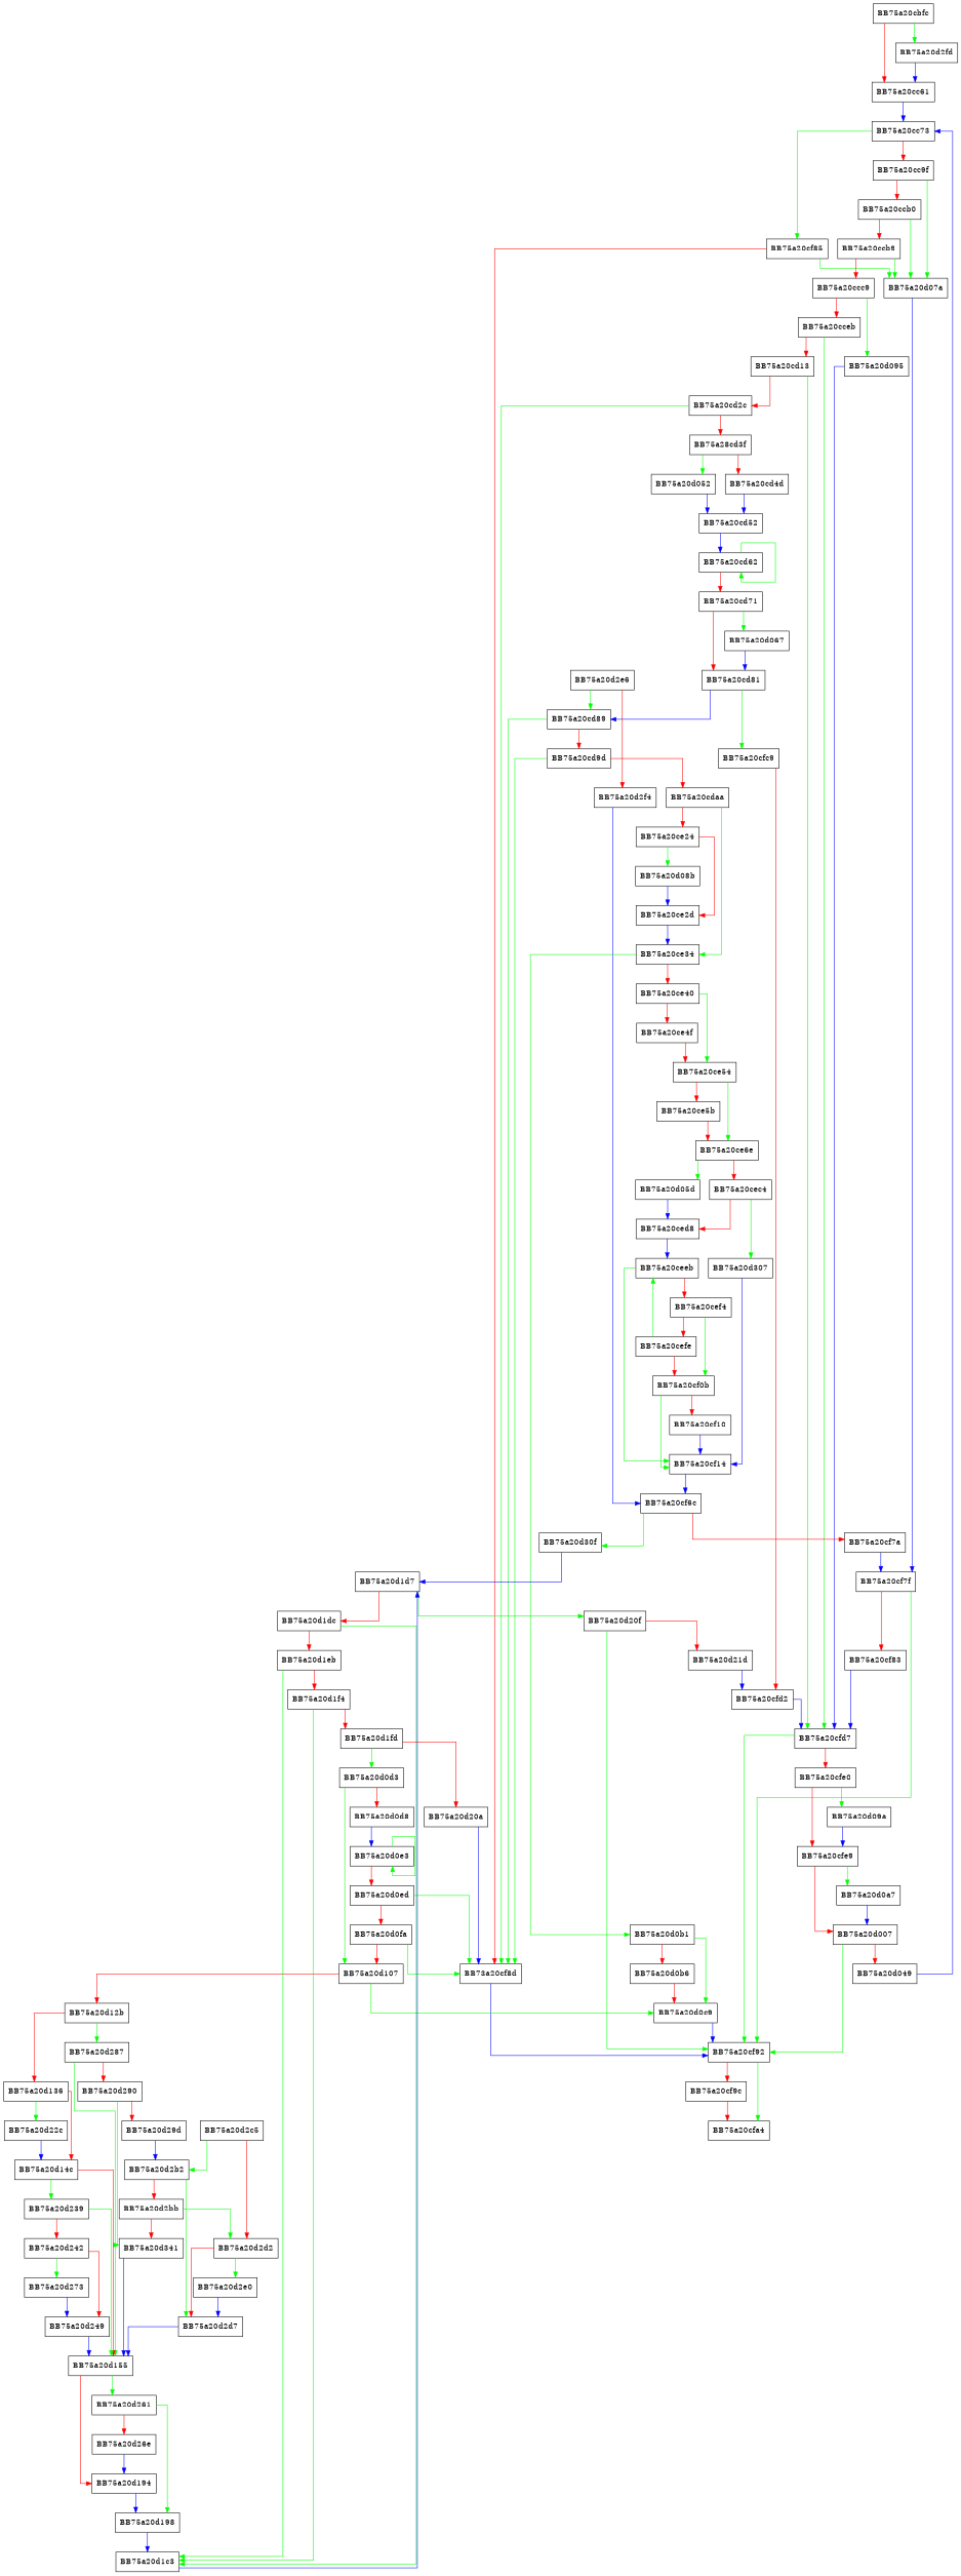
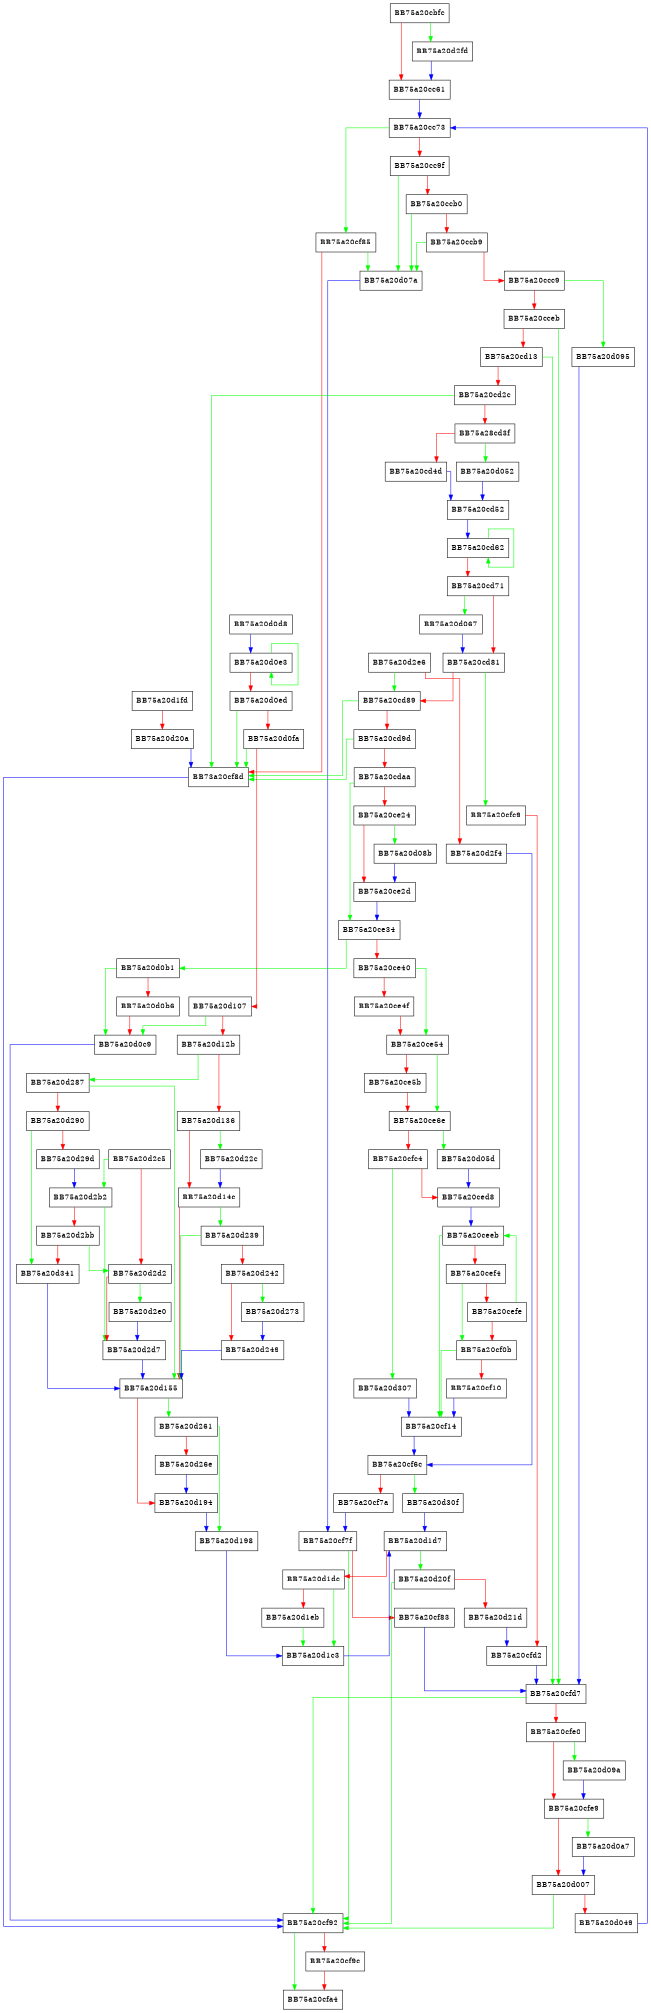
  digraph {
    splines=ortho
    node [shape=box]
    edge [color=red]
    BB75a20cbfc
    BB75a20d2fd
    BB75a20cc61
    BB75a20cc73
    BB75a20cf85
    BB75a20cc9f
    n7 [label=BB73a20cf8d]
    BB75a20d07a
    BB75a20ccb0
    BB75a20cf92
    BB75a20cf7f
    BB75a20ccb9
    BB75a20cf83
    BB75a20ccc9
    BB75a20d095
    BB75a20cceb
    BB75a20cfd7
    BB75a20cd13
    BB75a20cfe0
    BB75a20cd2c
    BB75a20cfa4
    BB75a20cf9c
    BB75a20d09a
    BB75a20cfe9
    n25 [label=BB75a28cd3f]
    BB75a20d052
    BB75a20cd4d
    BB75a20cd52
    BB75a20cd62
    BB75a20cd71
    BB75a20d067
    BB75a20cd81
    BB75a20cfc9
    BB75a20cd89
    BB75a20cfd2
    BB75a20cd9d
    BB75a20d2e6
    BB75a20d2f4
    BB75a20cdaa
    BB75a20ce34
    BB75a20ce24
    BB75a20d0b1
    BB75a20ce40
    BB75a20d08b
    BB75a20ce2d
    BB75a20d0c9
    BB75a20d0b6
    BB75a20ce54
    BB75a20ce4f
    BB75a20ce6e
    BB75a20ce5b
    BB75a20d05d
-   BB75a20cec4
+   BB75a20cec4 [label=BB75a20cfc4]
    BB75a20ced8
    BB75a20d307
    BB75a20ceeb
    BB75a20cf14
    BB75a20cf6c
    BB75a20cef4
    BB75a20cf0b
    BB75a20cefe
    BB75a20d30f
    BB75a20cf7a
    BB75a20cf10
    BB75a20d1d7
    BB75a20d20f
    BB75a20d1dc
    BB75a20d0a7
    BB75a20d007
    BB75a20d049
-   BB75a20d0d3
    BB75a20d107
    BB75a20d0d8
    BB75a20d12b
    BB75a20d0e3
    BB75a20d287
    BB75a20d136
    BB75a20d0ed
    BB75a20d0fa
    BB75a20d155
    BB75a20d290
    BB75a20d22c
    BB75a20d14c
    BB75a20d261
    BB75a20d194
    BB75a20d341
    BB75a20d29d
    BB75a20d239
    BB75a20d242
    BB75a20d273
    BB75a20d249
    BB75a20d198
    BB75a20d26e
    BB75a20d1c3
    BB75a20d21d
    BB75a20d1eb
-   BB75a20d1f4
    BB75a20d1fd
    BB75a20d20a
    BB75a20d2b2
    BB75a20d2d7
    BB75a20d2bb
    BB75a20d2d2
    BB75a20d2e0
    BB75a20d2c5
    BB75a20cbfc -> BB75a20d2fd [color=green]
    BB75a20cbfc -> BB75a20cc61
    BB75a20d2fd -> BB75a20cc61 [color=blue]
    BB75a20cc61 -> BB75a20cc73 [color=blue]
    BB75a20cc73 -> BB75a20cf85 [color=green]
    BB75a20cc73 -> BB75a20cc9f
    BB75a20cf85 -> n7
    BB75a20cf85 -> BB75a20d07a [color=green]
    BB75a20cc9f -> BB75a20d07a [color=green]
    BB75a20cc9f -> BB75a20ccb0
    n7 -> BB75a20cf92 [color=blue]
    BB75a20d07a -> BB75a20cf7f [color=blue]
    BB75a20ccb0 -> BB75a20d07a [color=green]
    BB75a20ccb0 -> BB75a20ccb9
    BB75a20cf92 -> BB75a20cfa4 [color=green]
    BB75a20cf92 -> BB75a20cf9c
    BB75a20cf7f -> BB75a20cf92 [color=green]
    BB75a20cf7f -> BB75a20cf83
    BB75a20ccb9 -> BB75a20d07a [color=green]
    BB75a20ccb9 -> BB75a20ccc9
    BB75a20cf83 -> BB75a20cfd7 [color=blue]
    BB75a20ccc9 -> BB75a20d095 [color=green]
    BB75a20ccc9 -> BB75a20cceb
    BB75a20d095 -> BB75a20cfd7 [color=blue]
    BB75a20cceb -> BB75a20cfd7 [color=green]
    BB75a20cceb -> BB75a20cd13
    BB75a20cfd7 -> BB75a20cf92 [color=green]
    BB75a20cfd7 -> BB75a20cfe0
    BB75a20cd13 -> BB75a20cfd7 [color=green]
    BB75a20cd13 -> BB75a20cd2c
    BB75a20cfe0 -> BB75a20d09a [color=green]
    BB75a20cfe0 -> BB75a20cfe9
    BB75a20cd2c -> n7 [color=green]
    BB75a20cd2c -> n25
    BB75a20cf9c -> BB75a20cfa4
    BB75a20d09a -> BB75a20cfe9 [color=blue]
    BB75a20cfe9 -> BB75a20d0a7 [color=green]
    BB75a20cfe9 -> BB75a20d007
    n25 -> BB75a20d052 [color=green]
    n25 -> BB75a20cd4d
    BB75a20d052 -> BB75a20cd52 [color=blue]
    BB75a20cd4d -> BB75a20cd52 [color=blue]
    BB75a20cd52 -> BB75a20cd62 [color=blue]
    BB75a20cd62 -> BB75a20cd62 [color=green]
    BB75a20cd62 -> BB75a20cd71
    BB75a20cd71 -> BB75a20d067 [color=green]
    BB75a20cd71 -> BB75a20cd81
    BB75a20d067 -> BB75a20cd81 [color=blue]
    BB75a20cd81 -> BB75a20cfc9 [color=green]
-   BB75a20cd81 -> BB75a20cd89 [color=blue]
+   BB75a20cd81 -> BB75a20cd89
    BB75a20cfc9 -> BB75a20cfd2
    BB75a20cd89 -> n7 [color=green]
    BB75a20cd89 -> BB75a20cd9d
    BB75a20cfd2 -> BB75a20cfd7 [color=blue]
    BB75a20cd9d -> n7 [color=green]
    BB75a20cd9d -> BB75a20cdaa
    BB75a20d2e6 -> BB75a20cd89 [color=green]
    BB75a20d2e6 -> BB75a20d2f4
    BB75a20d2f4 -> BB75a20cf6c [color=blue]
    BB75a20cdaa -> BB75a20ce34 [color=green]
    BB75a20cdaa -> BB75a20ce24
    BB75a20ce34 -> BB75a20d0b1 [color=green]
    BB75a20ce34 -> BB75a20ce40
    BB75a20ce24 -> BB75a20d08b [color=green]
    BB75a20ce24 -> BB75a20ce2d
    BB75a20d0b1 -> BB75a20d0c9 [color=green]
    BB75a20d0b1 -> BB75a20d0b6
    BB75a20ce40 -> BB75a20ce54 [color=green]
    BB75a20ce40 -> BB75a20ce4f
    BB75a20d08b -> BB75a20ce2d [color=blue]
    BB75a20ce2d -> BB75a20ce34 [color=blue]
    BB75a20d0c9 -> BB75a20cf92 [color=blue]
    BB75a20d0b6 -> BB75a20d0c9
    BB75a20ce54 -> BB75a20ce6e [color=green]
    BB75a20ce54 -> BB75a20ce5b
    BB75a20ce4f -> BB75a20ce54
    BB75a20ce6e -> BB75a20d05d [color=green]
    BB75a20ce6e -> BB75a20cec4
    BB75a20ce5b -> BB75a20ce6e
    BB75a20d05d -> BB75a20ced8 [color=blue]
    BB75a20cec4 -> BB75a20ced8
    BB75a20cec4 -> BB75a20d307 [color=green]
    BB75a20ced8 -> BB75a20ceeb [color=blue]
    BB75a20d307 -> BB75a20cf14 [color=blue]
    BB75a20ceeb -> BB75a20cf14 [color=green]
    BB75a20ceeb -> BB75a20cef4
    BB75a20cf14 -> BB75a20cf6c [color=blue]
    BB75a20cf6c -> BB75a20d30f [color=green]
    BB75a20cf6c -> BB75a20cf7a
    BB75a20cef4 -> BB75a20cf0b [color=green]
    BB75a20cef4 -> BB75a20cefe
    BB75a20cf0b -> BB75a20cf14 [color=green]
    BB75a20cf0b -> BB75a20cf10
    BB75a20cefe -> BB75a20ceeb [color=green]
    BB75a20cefe -> BB75a20cf0b
    BB75a20d30f -> BB75a20d1d7 [color=blue]
    BB75a20cf7a -> BB75a20cf7f [color=blue]
    BB75a20cf10 -> BB75a20cf14 [color=blue]
    BB75a20d1d7 -> BB75a20d20f [color=green]
    BB75a20d1d7 -> BB75a20d1dc
    BB75a20d20f -> BB75a20cf92 [color=green]
    BB75a20d20f -> BB75a20d21d
    BB75a20d1dc -> BB75a20d1c3 [color=green]
    BB75a20d1dc -> BB75a20d1eb
    BB75a20d0a7 -> BB75a20d007 [color=blue]
    BB75a20d007 -> BB75a20cf92 [color=green]
    BB75a20d007 -> BB75a20d049
    BB75a20d049 -> BB75a20cc73 [color=blue]
-   BB75a20d0d3 -> BB75a20d107 [color=green]
-   BB75a20d0d3 -> BB75a20d0d8
    BB75a20d107 -> BB75a20d0c9 [color=green]
    BB75a20d107 -> BB75a20d12b
    BB75a20d0d8 -> BB75a20d0e3 [color=blue]
    BB75a20d12b -> BB75a20d287 [color=green]
    BB75a20d12b -> BB75a20d136
    BB75a20d0e3 -> BB75a20d0e3 [color=green]
    BB75a20d0e3 -> BB75a20d0ed
    BB75a20d287 -> BB75a20d155 [color=green]
    BB75a20d287 -> BB75a20d290
    BB75a20d136 -> BB75a20d22c [color=green]
    BB75a20d136 -> BB75a20d14c
    BB75a20d0ed -> n7 [color=green]
    BB75a20d0ed -> BB75a20d0fa
    BB75a20d0fa -> n7 [color=green]
    BB75a20d0fa -> BB75a20d107
    BB75a20d155 -> BB75a20d261 [color=green]
    BB75a20d155 -> BB75a20d194
    BB75a20d290 -> BB75a20d341 [color=green]
    BB75a20d290 -> BB75a20d29d
    BB75a20d22c -> BB75a20d14c [color=blue]
    BB75a20d14c -> BB75a20d155
    BB75a20d14c -> BB75a20d239 [color=green]
    BB75a20d261 -> BB75a20d198 [color=green]
    BB75a20d261 -> BB75a20d26e
    BB75a20d194 -> BB75a20d198 [color=blue]
    BB75a20d341 -> BB75a20d155 [color=blue]
    BB75a20d29d -> BB75a20d2b2 [color=blue]
    BB75a20d239 -> BB75a20d155 [color=green]
    BB75a20d239 -> BB75a20d242
    BB75a20d242 -> BB75a20d273 [color=green]
    BB75a20d242 -> BB75a20d249
    BB75a20d273 -> BB75a20d249 [color=blue]
    BB75a20d249 -> BB75a20d155 [color=blue]
    BB75a20d198 -> BB75a20d1c3 [color=blue]
    BB75a20d26e -> BB75a20d194 [color=blue]
    BB75a20d1c3 -> BB75a20d1d7 [color=blue]
    BB75a20d21d -> BB75a20cfd2 [color=blue]
    BB75a20d1eb -> BB75a20d1c3 [color=green]
-   BB75a20d1eb -> BB75a20d1f4
-   BB75a20d1f4 -> BB75a20d1c3 [color=green]
-   BB75a20d1f4 -> BB75a20d1fd
-   BB75a20d1fd -> BB75a20d0d3 [color=green]
    BB75a20d1fd -> BB75a20d20a
    BB75a20d20a -> n7 [color=blue]
    BB75a20d2b2 -> BB75a20d2d7 [color=green]
    BB75a20d2b2 -> BB75a20d2bb
    BB75a20d2d7 -> BB75a20d155 [color=blue]
    BB75a20d2bb -> BB75a20d341
    BB75a20d2bb -> BB75a20d2d2 [color=green]
    BB75a20d2d2 -> BB75a20d2d7
    BB75a20d2d2 -> BB75a20d2e0 [color=green]
    BB75a20d2e0 -> BB75a20d2d7 [color=blue]
    BB75a20d2c5 -> BB75a20d2b2 [color=green]
    BB75a20d2c5 -> BB75a20d2d2
  }
